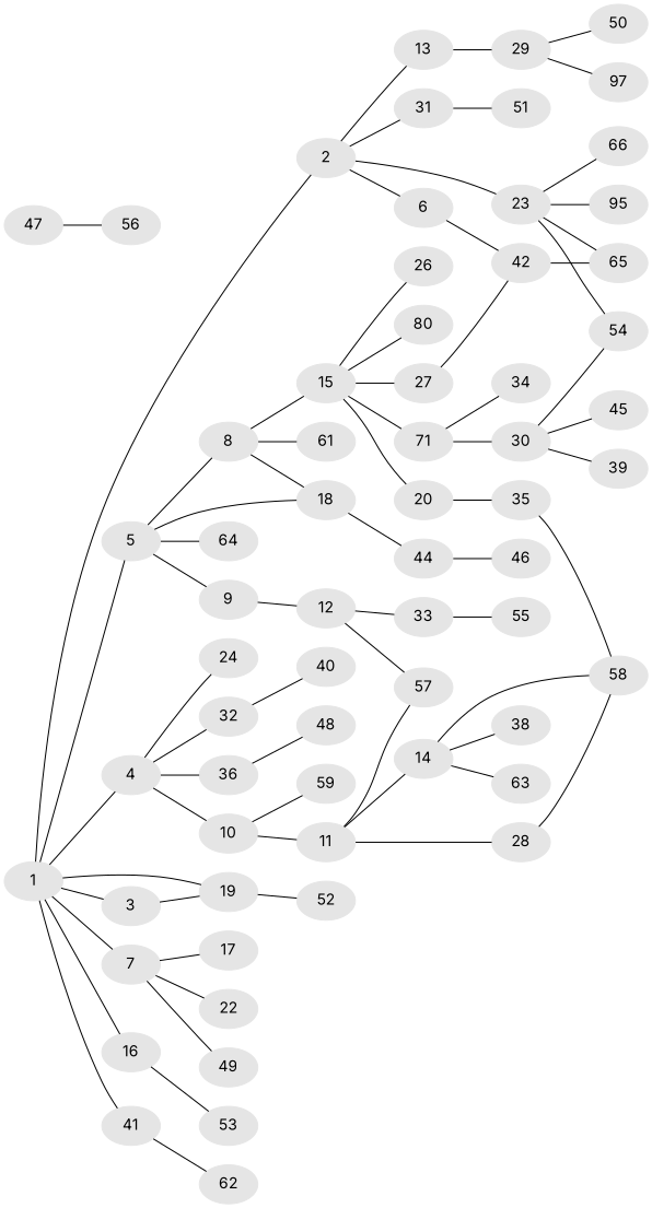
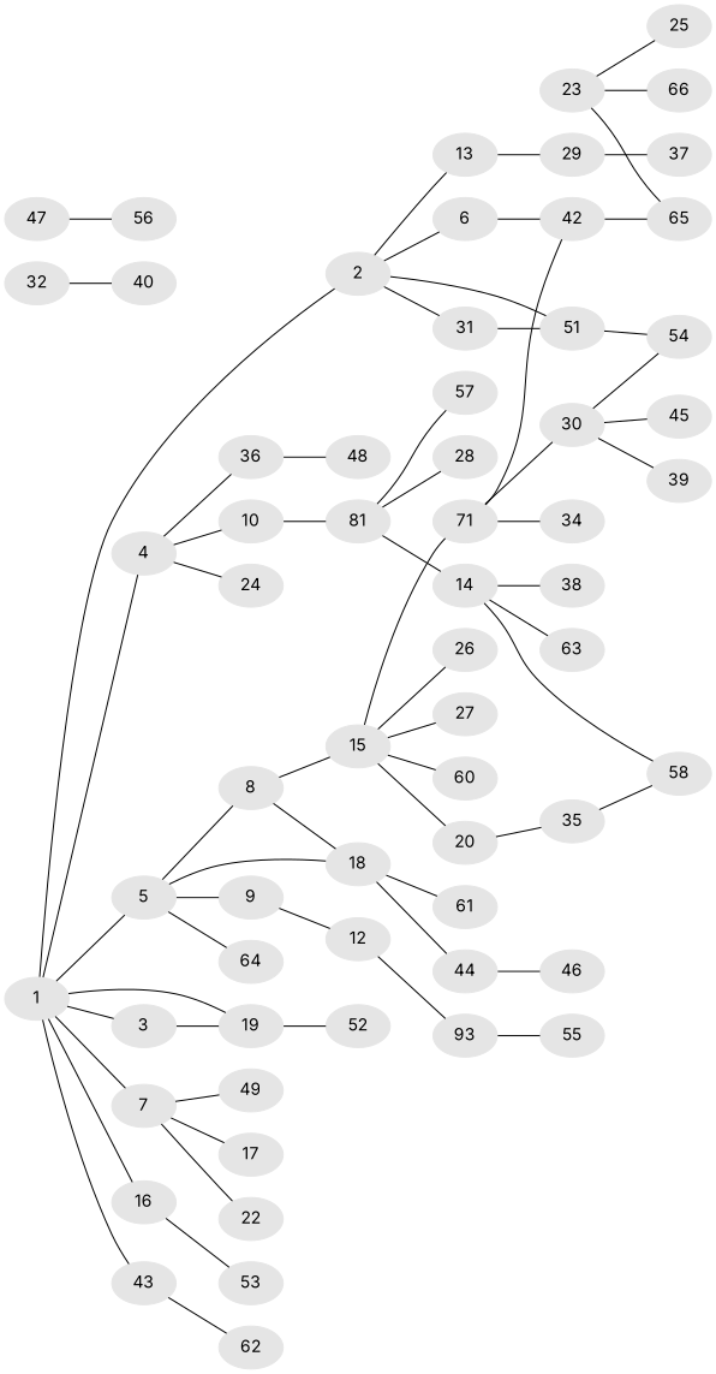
  graph {
    fontname=Inter
    rankdir=LR
    node [color=gray90 fontname=Inter style=filled]
    edge [fontname=Inter]
    1
    2
    3
    4
    5
    7
    16
    19
-   43 [label=41]
+   43
    6
    13
    23
    31
    10
    24
    32
    36
    8
    9
    18
    64
    17
    22
    49
    53
    52
    62
    42
    29
-   25 [label=95]
+   25
    54
    65
    66
    51
-   11
-   59
+   11 [label=81]
    40
    48
    15
    61
    12
    44
    20
    n44 [label=71]
    26
    27
-   60 [label=80]
-   33
+   60
+   33 [label=93]
    57
    14
    28
    38
    58
    63
    55
-   37 [label=97]
-   50
+   37
    35
    30
    34
    46
    39
    45
    47
    56
    1 -- 2
    1 -- 3
    1 -- 4
    1 -- 5
    1 -- 7
    1 -- 16
    1 -- 19
    1 -- 43
    2 -- 6
    2 -- 13
-   2 -- 23
+   2 -- 51
    2 -- 31
    3 -- 19
    4 -- 10
    4 -- 24
-   4 -- 32
    4 -- 36
    5 -- 8
    5 -- 9
    5 -- 18
    5 -- 64
    7 -- 17
    7 -- 22
    7 -- 49
    16 -- 53
    19 -- 52
    43 -- 62
    6 -- 42
    13 -- 29
    23 -- 25
-   23 -- 54
+   51 -- 54
    23 -- 65
    23 -- 66
    31 -- 51
    10 -- 11
-   10 -- 59
    32 -- 40
    36 -- 48
    8 -- 18
    8 -- 15
-   8 -- 61
+   18 -- 61
    9 -- 12
    18 -- 44
    42 -- 65
    29 -- 37
-   29 -- 50
    11 -- 57
    11 -- 14
    11 -- 28
    15 -- 20
    15 -- n44
    15 -- 26
    15 -- 27
    15 -- 60
    12 -- 33
-   12 -- 57
    44 -- 46
    20 -- 35
-   27 -- 42
+   n44 -- 42
    n44 -- 30
    n44 -- 34
    33 -- 55
    14 -- 38
    14 -- 58
    14 -- 63
-   28 -- 58
    35 -- 58
    30 -- 54
    30 -- 39
    30 -- 45
    47 -- 56
  }
